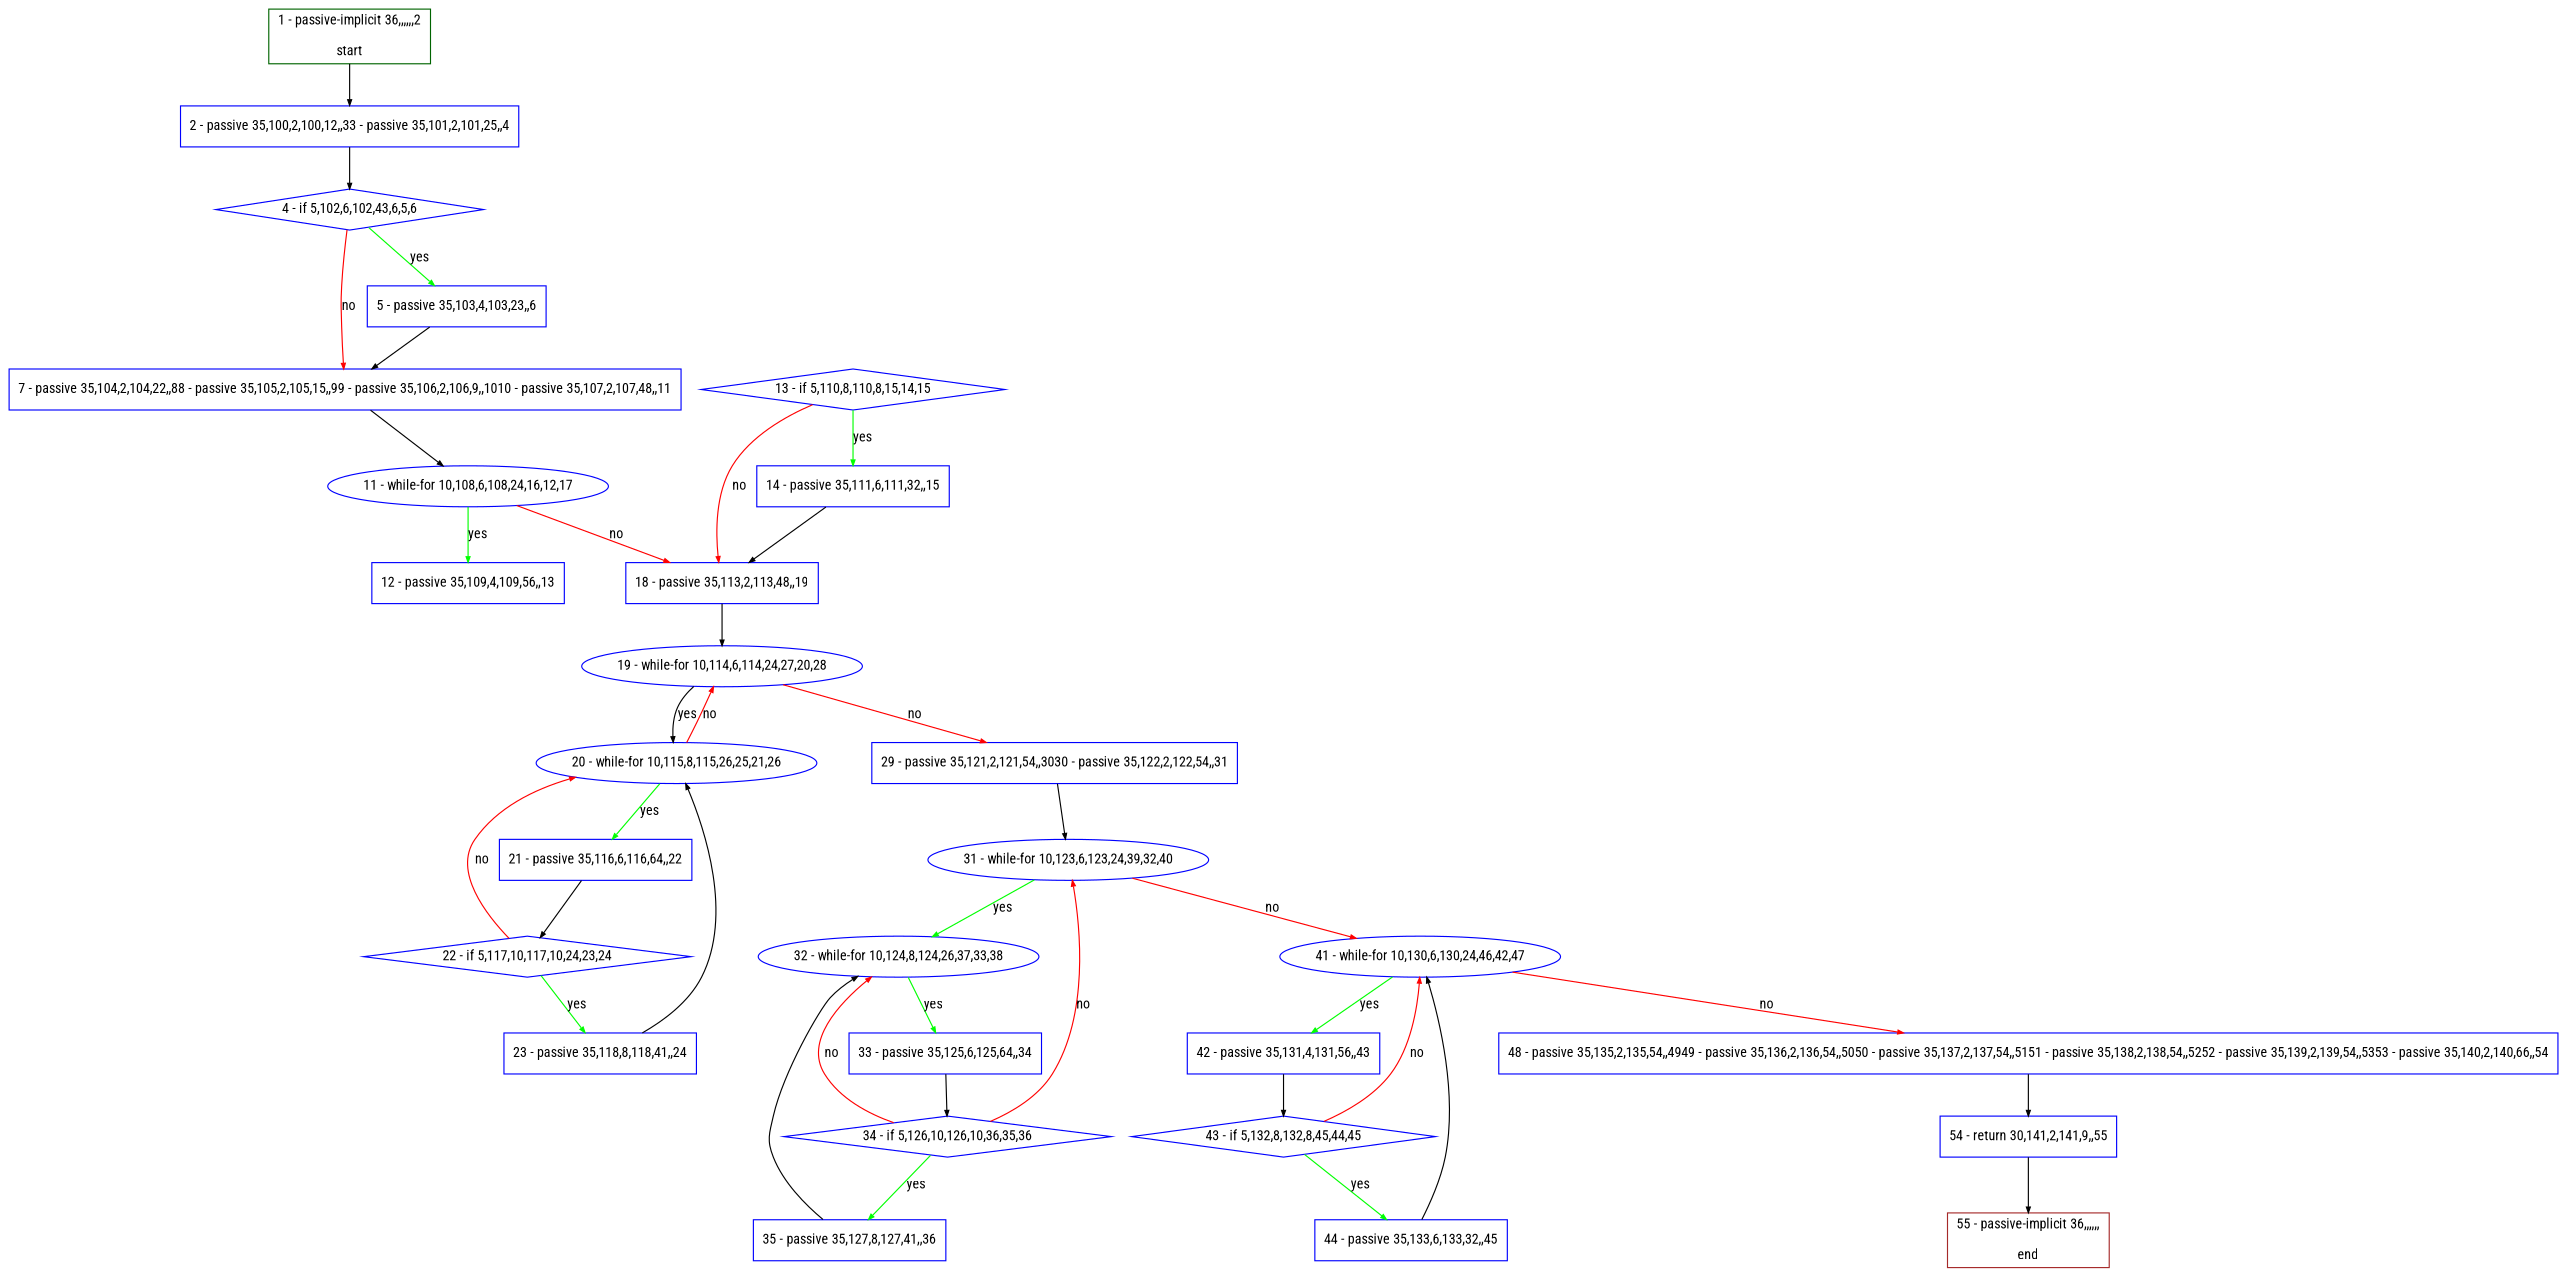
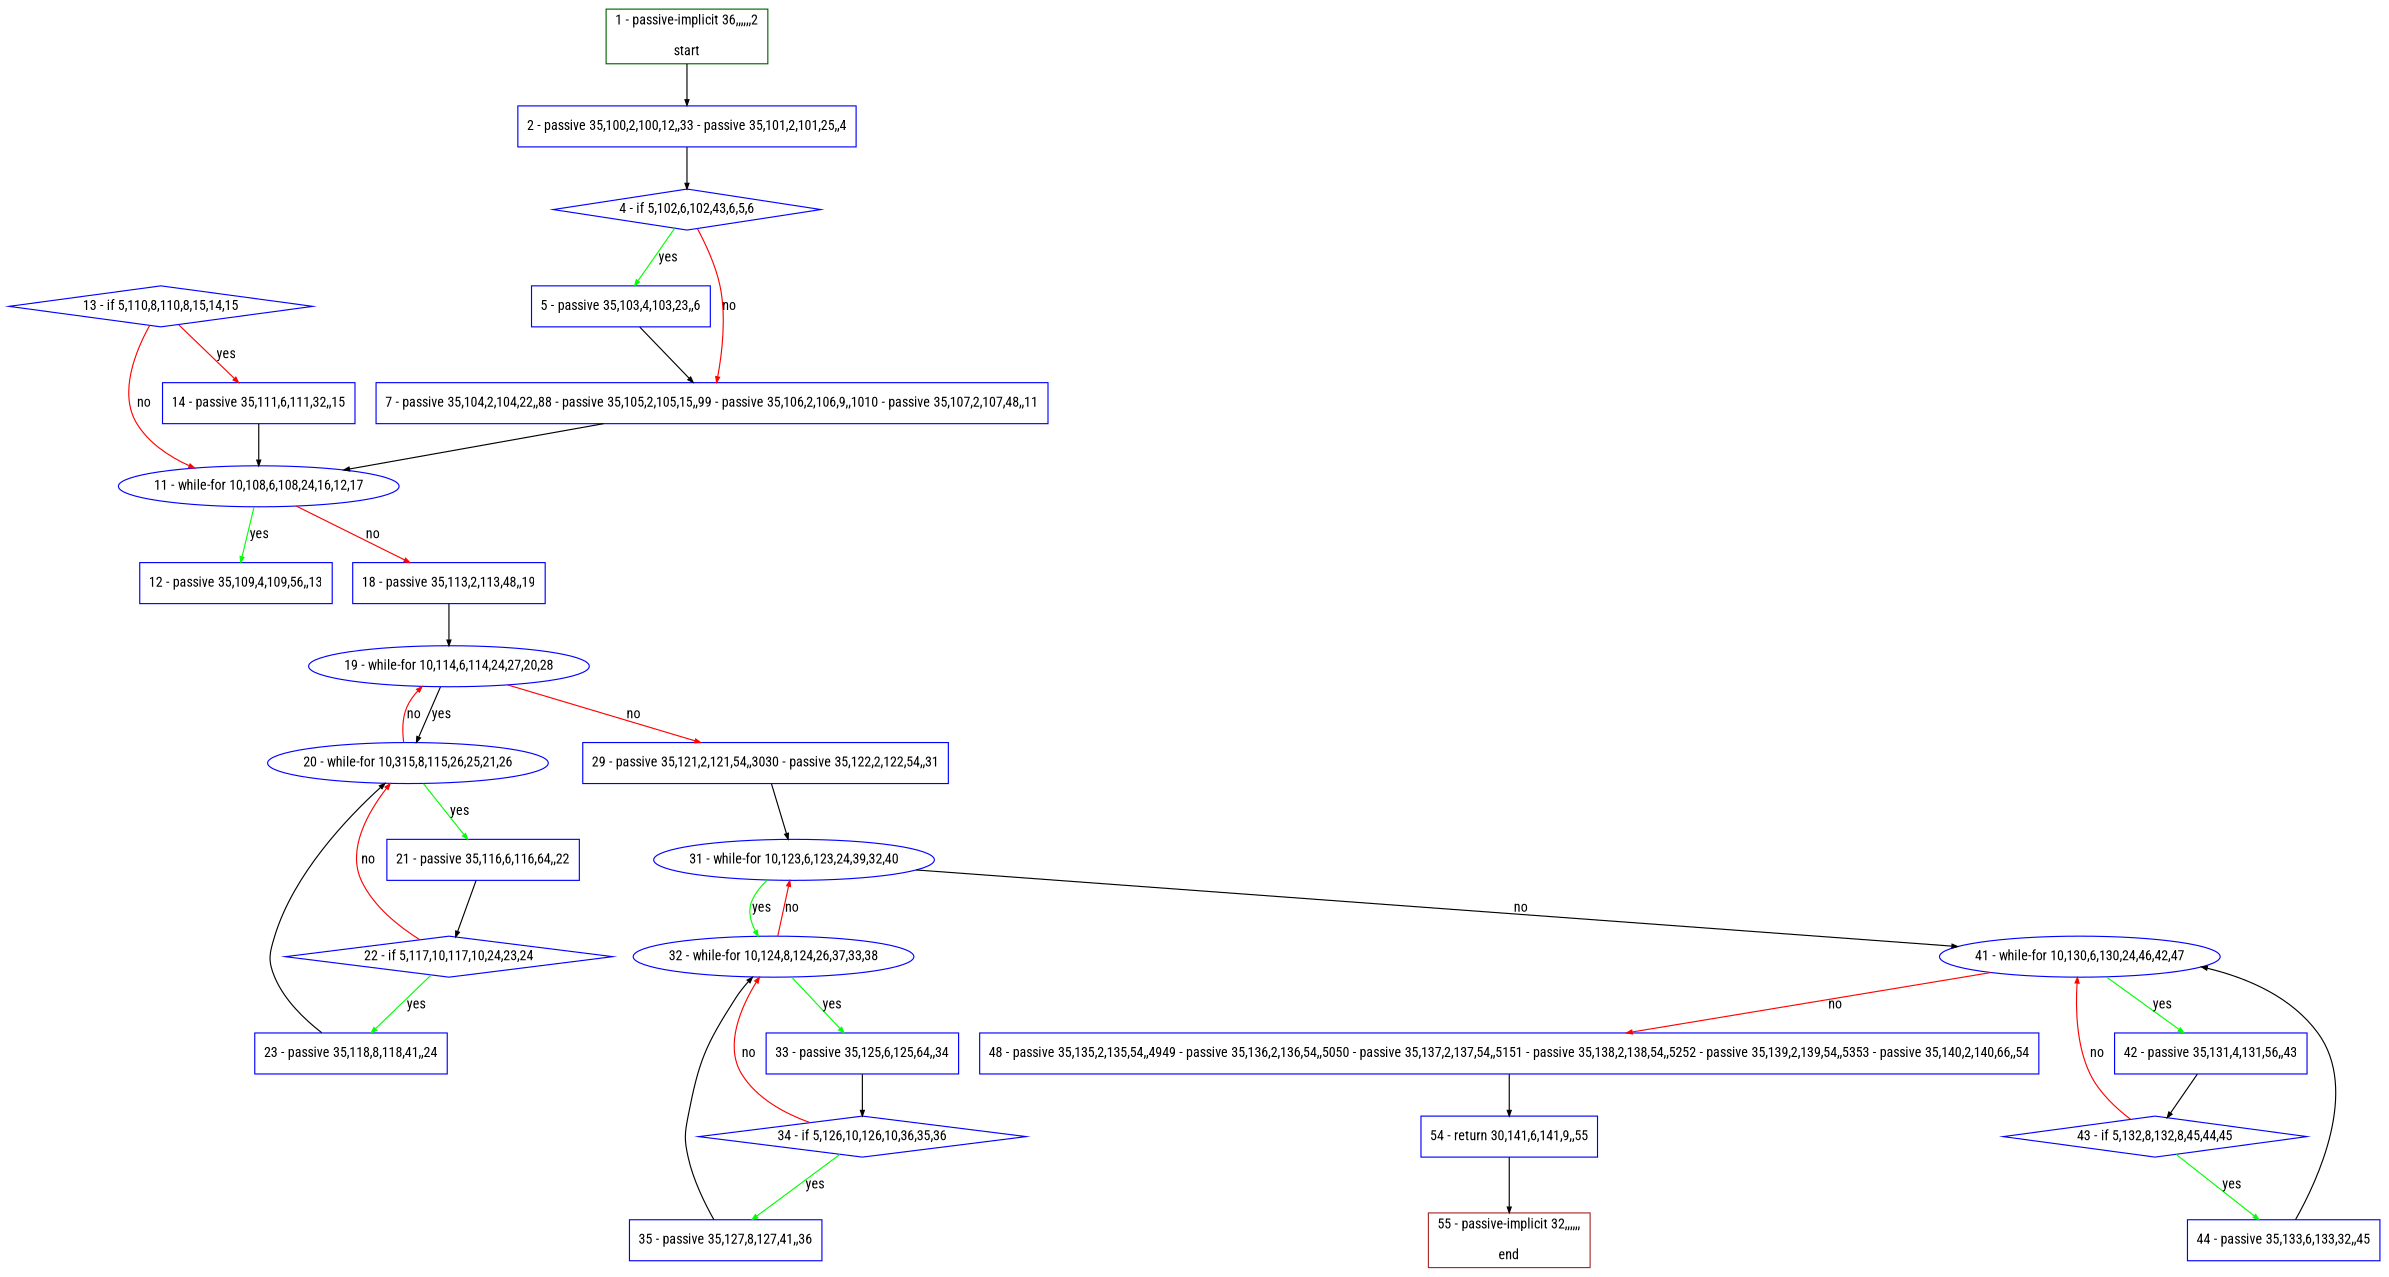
  digraph {
    bgcolor=white
    compound=true
    fillcolor="#FFFFCC"
    fontname="Roboto Condensed"
    fontsize=12
    pack=true
    packmode=clust
    style="rounded,filled"
    node [color="#0000ff" compound=true fillcolor="#ffffff" fixedsize=false fontname="Roboto Condensed" fontsize=12 node_initialized=no shape=box style=filled]
    edge [arrowhead=normal arrowsize=0.5 arrowtail=none color="#000000" compound=true dir=forward fontcolor=black fontname="Roboto Condensed" fontsize=12]
    n1 [label="2 - passive 35,100,2,100,12,,33 - passive 35,101,2,101,25,,4"]
    n2 [label="4 - if 5,102,6,102,43,6,5,6" shape=diamond]
    n3 [label="5 - passive 35,103,4,103,23,,6"]
    n4 [label="7 - passive 35,104,2,104,22,,88 - passive 35,105,2,105,15,,99 - passive 35,106,2,106,9,,1010 - passive 35,107,2,107,48,,11"]
    n5 [color="#006400" label="1 - passive-implicit 36,,,,,,2\n\nstart"]
    n6 [label="11 - while-for 10,108,6,108,24,16,12,17" shape=oval]
    n7 [label="12 - passive 35,109,4,109,56,,13"]
    n8 [label="18 - passive 35,113,2,113,48,,19"]
    n9 [label="19 - while-for 10,114,6,114,24,27,20,28" shape=oval]
    n10 [label="13 - if 5,110,8,110,8,15,14,15" shape=diamond]
    n11 [label="14 - passive 35,111,6,111,32,,15"]
-   n12 [label="20 - while-for 10,115,8,115,26,25,21,26" shape=oval]
+   n12 [label="20 - while-for 10,315,8,115,26,25,21,26" shape=oval]
    n13 [label="29 - passive 35,121,2,121,54,,3030 - passive 35,122,2,122,54,,31"]
    n14 [label="21 - passive 35,116,6,116,64,,22"]
    n15 [label="31 - while-for 10,123,6,123,24,39,32,40" shape=oval]
    n16 [label="22 - if 5,117,10,117,10,24,23,24" shape=diamond]
    n17 [label="32 - while-for 10,124,8,124,26,37,33,38" shape=oval]
    n18 [label="41 - while-for 10,130,6,130,24,46,42,47" shape=oval]
    n19 [label="23 - passive 35,118,8,118,41,,24"]
    n20 [label="33 - passive 35,125,6,125,64,,34"]
    n21 [label="42 - passive 35,131,4,131,56,,43"]
    n22 [label="48 - passive 35,135,2,135,54,,4949 - passive 35,136,2,136,54,,5050 - passive 35,137,2,137,54,,5151 - passive 35,138,2,138,54,,5252 - passive 35,139,2,139,54,,5353 - passive 35,140,2,140,66,,54"]
    n23 [label="34 - if 5,126,10,126,10,36,35,36" shape=diamond]
    n24 [label="43 - if 5,132,8,132,8,45,44,45" shape=diamond]
-   n25 [label="54 - return 30,141,2,141,9,,55"]
+   n25 [label="54 - return 30,141,6,141,9,,55"]
    n26 [label="35 - passive 35,127,8,127,41,,36"]
    n27 [label="44 - passive 35,133,6,133,32,,45"]
-   n28 [color="#a52a2a" label="55 - passive-implicit 36,,,,,,\n\nend"]
+   n28 [color="#a52a2a" label="55 - passive-implicit 32,,,,,,\n\nend"]
    n1 -> n2
    n2 -> n3 [color="#00ff00" label=yes]
    n2 -> n4 [color="#ff0000" label=no]
    n3 -> n4
    n4 -> n6
    n5 -> n1
    n6 -> n7 [color="#00ff00" label=yes]
    n6 -> n8 [color="#ff0000" label=no]
    n8 -> n9
    n9 -> n12 [label=yes]
    n9 -> n13 [color="#ff0000" label=no]
-   n10 -> n8 [color="#ff0000" label=no]
-   n10 -> n11 [color="#00ff00" label=yes]
-   n11 -> n8
+   n10 -> n6 [color="#ff0000" label=no]
+   n10 -> n11 [color="#ff0000" label=yes]
+   n11 -> n6
    n12 -> n9 [color="#ff0000" label=no]
    n12 -> n14 [color="#00ff00" label=yes]
    n13 -> n15
    n14 -> n16
    n15 -> n17 [color="#00ff00" label=yes]
-   n15 -> n18 [color="#ff0000" label=no]
+   n15 -> n18 [label=no]
    n16 -> n12 [color="#ff0000" label=no]
    n16 -> n19 [color="#00ff00" label=yes]
-   n23 -> n15 [color="#ff0000" label=no]
+   n17 -> n15 [color="#ff0000" label=no]
    n17 -> n20 [color="#00ff00" label=yes]
    n18 -> n21 [color="#00ff00" label=yes]
    n18 -> n22 [color="#ff0000" label=no]
    n19 -> n12
    n20 -> n23
    n21 -> n24
    n22 -> n25
    n23 -> n17 [color="#ff0000" label=no]
    n23 -> n26 [color="#00ff00" label=yes]
    n24 -> n18 [color="#ff0000" label=no]
    n24 -> n27 [color="#00ff00" label=yes]
    n25 -> n28
    n26 -> n17
    n27 -> n18
  }
